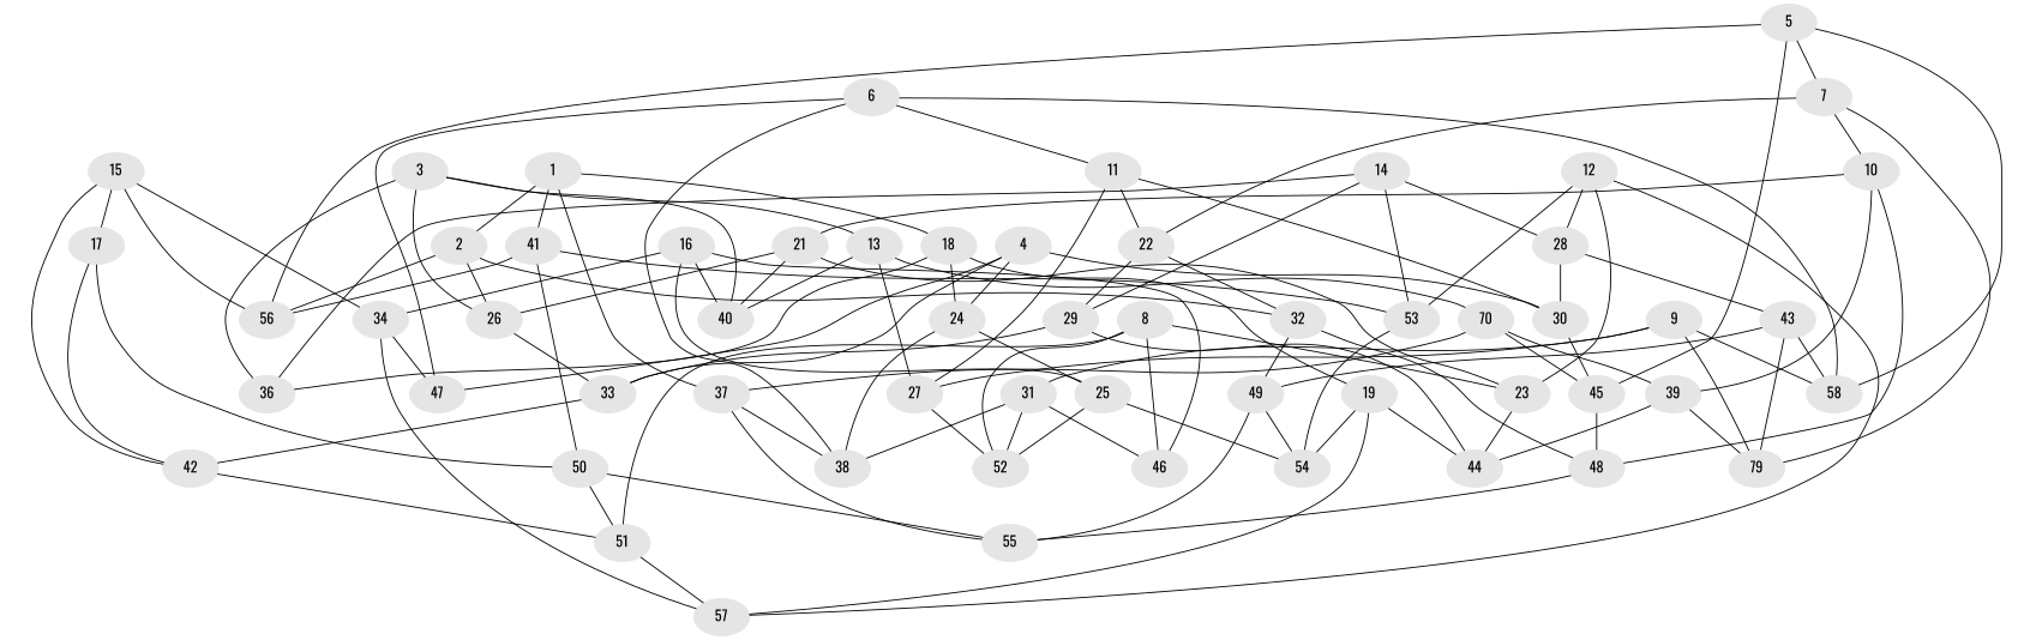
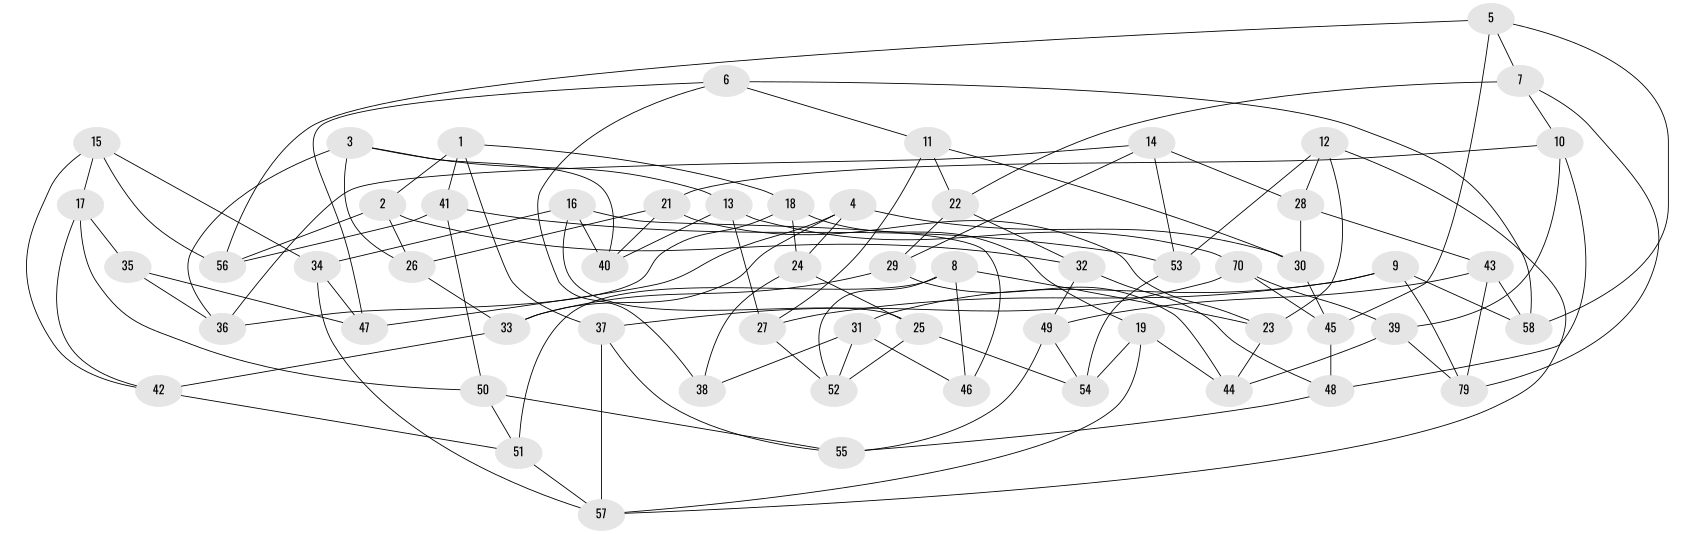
  graph {
    fontname=Oswald
    node [color=gray90 fontname=Oswald style=filled]
    edge [fontname=Oswald]
    1
    2
    18
    37
    41
    26
    32
    56
    36
    24
    19
    38
    55
    53
    50
    33
    48
    49
    3
    13
    40
    27
    n23 [label=70]
    4
    30
    47
    25
    45
    42
    5
    7
    58
    10
    22
    n35 [label=79]
    6
    11
    21
    39
    29
    8
    23
    46
    51
    52
    44
    57
    9
    31
    12
    28
    43
    54
    14
    15
    17
    34
+   35
    16
    1 -- 2
    1 -- 18
    1 -- 37
    1 -- 41
    2 -- 26
    2 -- 32
    2 -- 56
    18 -- 36
    18 -- 24
    18 -- 19
-   37 -- 38
+   37 -- 57
    37 -- 55
    41 -- 56
    41 -- 53
    41 -- 50
    26 -- 33
    32 -- 48
    32 -- 49
    24 -- 38
    24 -- 25
    19 -- 44
    19 -- 57
    19 -- 54
    53 -- 54
    50 -- 55
    50 -- 51
    33 -- 42
    48 -- 55
    49 -- 55
    49 -- 54
    3 -- 26
    3 -- 36
    3 -- 13
    3 -- 40
    13 -- 40
    13 -- 27
    13 -- n23
    27 -- 52
    n23 -- 37
    n23 -- 45
    n23 -- 39
    4 -- 24
    4 -- 33
    4 -- 30
    4 -- 47
    30 -- 45
    25 -- 52
    25 -- 54
    45 -- 48
    42 -- 51
    5 -- 56
    5 -- 45
    5 -- 7
    5 -- 58
    7 -- 10
    7 -- 22
    7 -- n35
    10 -- 48
    10 -- 21
    10 -- 39
    22 -- 32
    22 -- 29
    6 -- 38
    6 -- 47
    6 -- 58
    6 -- 11
    11 -- 27
    11 -- 30
    11 -- 22
    21 -- 26
    21 -- 40
    21 -- 23
    39 -- n35
    39 -- 44
    29 -- 33
    29 -- 44
    8 -- 23
    8 -- 46
    8 -- 51
    8 -- 52
    23 -- 44
    51 -- 57
    9 -- 27
    9 -- 58
    9 -- n35
    9 -- 31
    31 -- 38
    31 -- 46
    31 -- 52
    12 -- 53
    12 -- 23
    12 -- 57
    12 -- 28
    28 -- 30
    28 -- 43
    43 -- 49
    43 -- 58
    43 -- n35
    14 -- 36
    14 -- 53
    14 -- 29
    14 -- 28
    15 -- 56
    15 -- 42
    15 -- 17
    15 -- 34
    17 -- 50
    17 -- 42
+   17 -- 35
    34 -- 47
    34 -- 57
+   35 -- 36
+   35 -- 47
    16 -- 40
    16 -- 25
    16 -- 46
    16 -- 34
  }
